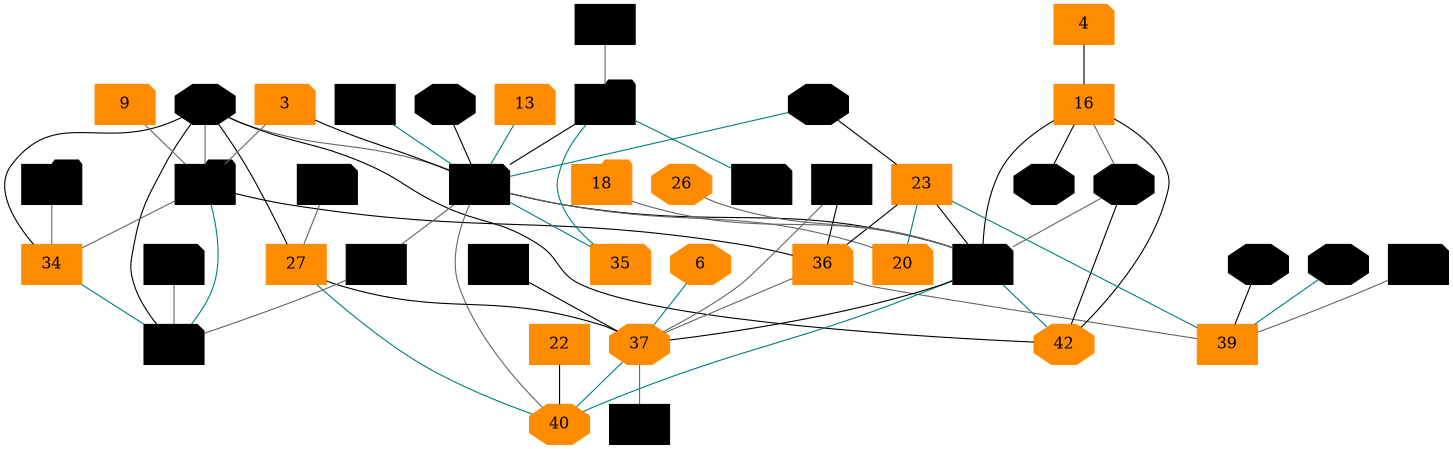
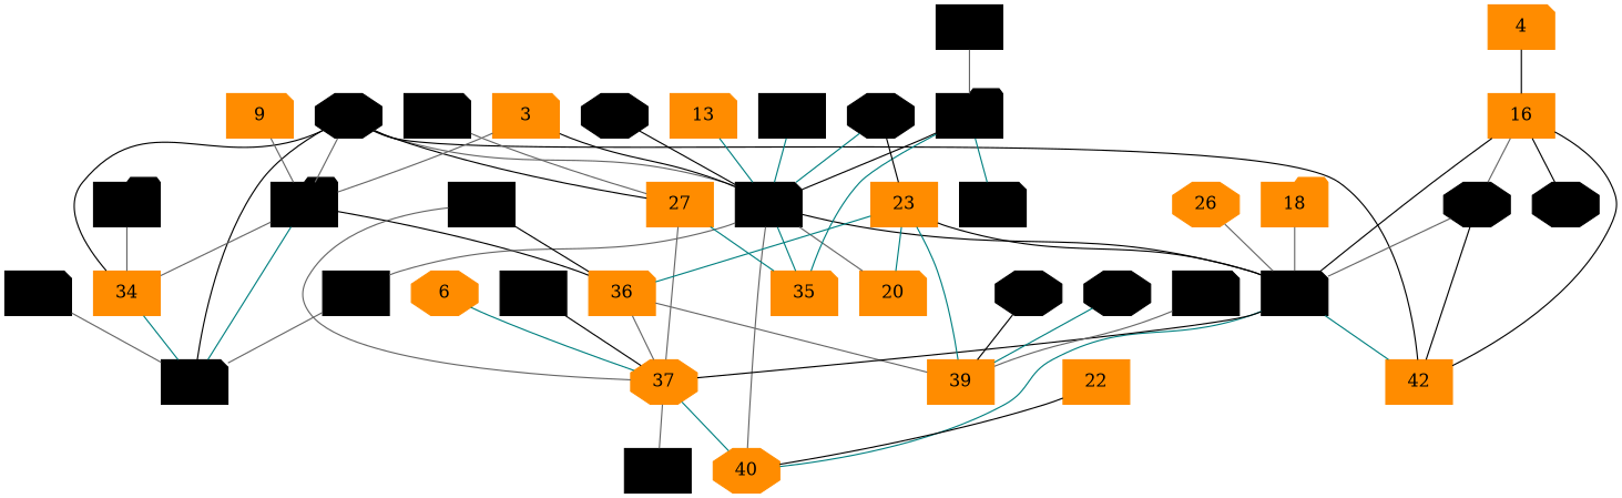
  graph {
    node [color=black shape=note style=filled]
    edge [color=gray40 weight=1.0]
    1 [shape=octagon]
    17 [shape=folder]
    19
    27 [color=darkorange shape=box]
    34 [color=darkorange shape=box]
    38
-   42 [color=darkorange shape=octagon]
+   42 [color=darkorange shape=box]
    36 [color=darkorange]
    35 [color=darkorange]
    33
    20 [color=darkorange]
    21 [shape=box]
    40 [color=darkorange shape=octagon]
    37 [color=darkorange shape=octagon]
    2 [shape=box]
    12 [shape=folder]
    28
    3 [color=darkorange]
    4 [color=darkorange]
    16 [color=darkorange shape=box]
    30 [shape=octagon]
    31 [shape=octagon]
    39 [color=darkorange shape=box]
    5 [shape=octagon]
    6 [color=darkorange shape=octagon]
    41 [shape=box]
    7 [shape=octagon]
    8 [shape=octagon]
    23 [color=darkorange shape=box]
    9 [color=darkorange]
    10
    11 [shape=box]
    13 [color=darkorange]
    14 [shape=box]
    15 [shape=box]
    18 [color=darkorange shape=folder]
    22 [color=darkorange shape=box]
    24
    25 [shape=octagon]
    26 [color=darkorange shape=octagon]
    29
    32 [shape=folder]
    1 -- 17
    1 -- 19
    1 -- 27 [color=black]
    1 -- 34 [color=black]
    1 -- 38 [color=black]
    1 -- 42 [color=black]
    17 -- 34
    17 -- 38 [color=teal]
    17 -- 36 [color=black]
    19 -- 35 [color=teal]
    19 -- 33 [color=black]
    19 -- 20
    19 -- 21
    19 -- 40
-   27 -- 40 [color=teal]
-   27 -- 37 [color=black weight=2.0]
+   27 -- 35 [color=teal]
+   27 -- 37 [weight=2.0]
    34 -- 38 [color=teal]
    36 -- 37
    36 -- 39
    33 -- 42 [color=teal]
    33 -- 40 [color=teal]
    33 -- 37 [color=black]
    21 -- 38
    37 -- 40 [color=teal weight=2.0]
    37 -- 41
    2 -- 12
    12 -- 19 [color=black weight=2.0]
    12 -- 35 [color=teal weight=2.0]
    12 -- 28 [color=teal]
    3 -- 17
    3 -- 19 [color=black]
    4 -- 16 [color=black]
    16 -- 42 [color=black]
    16 -- 33 [color=black]
    16 -- 30
    16 -- 31 [color=black]
    30 -- 42 [color=black]
    30 -- 33
    5 -- 39 [color=black]
    6 -- 37 [color=teal]
    7 -- 19 [color=black]
    8 -- 19 [color=teal]
    8 -- 23 [color=black]
-   23 -- 36 [color=black weight=2.0]
+   23 -- 36 [color=teal weight=2.0]
    23 -- 33 [color=black]
    23 -- 20 [color=teal]
    23 -- 39 [color=teal weight=2.0]
    9 -- 17
    10 -- 38
    11 -- 36 [color=black]
    11 -- 37
    13 -- 19 [color=teal]
    14 -- 37 [color=black]
    15 -- 19 [color=teal]
    18 -- 33
    22 -- 40 [color=black]
    24 -- 27
    25 -- 39 [color=teal]
    26 -- 33
    29 -- 39
    32 -- 34
  }
